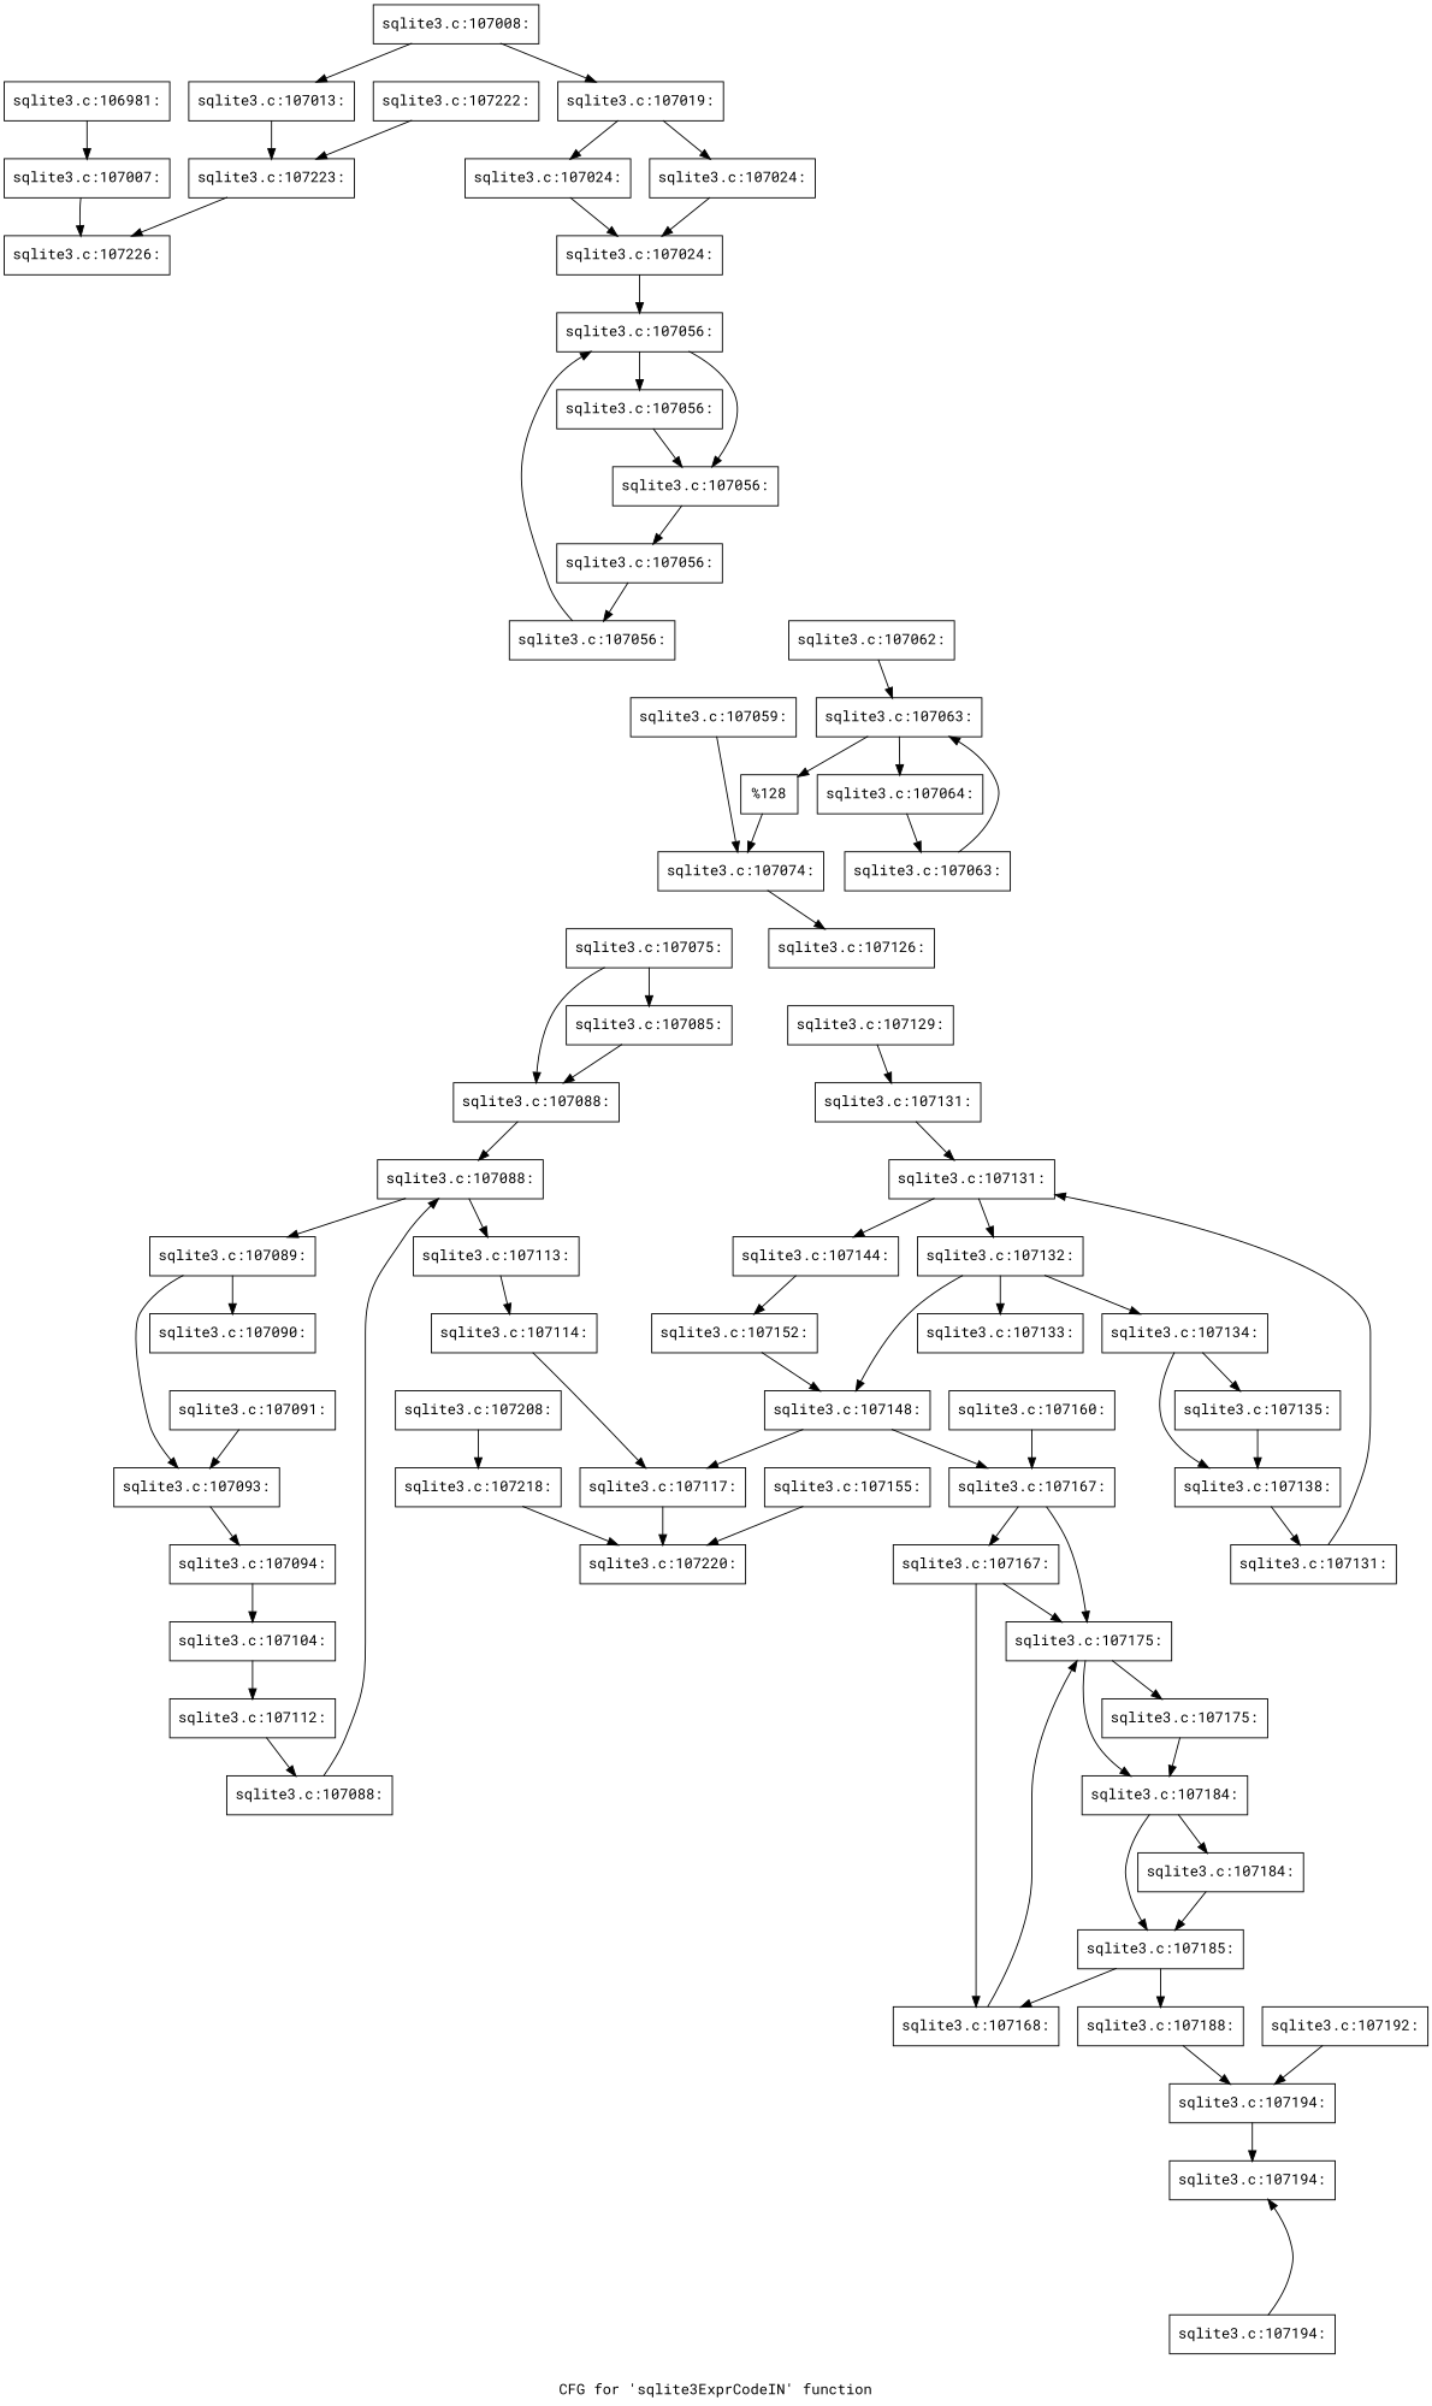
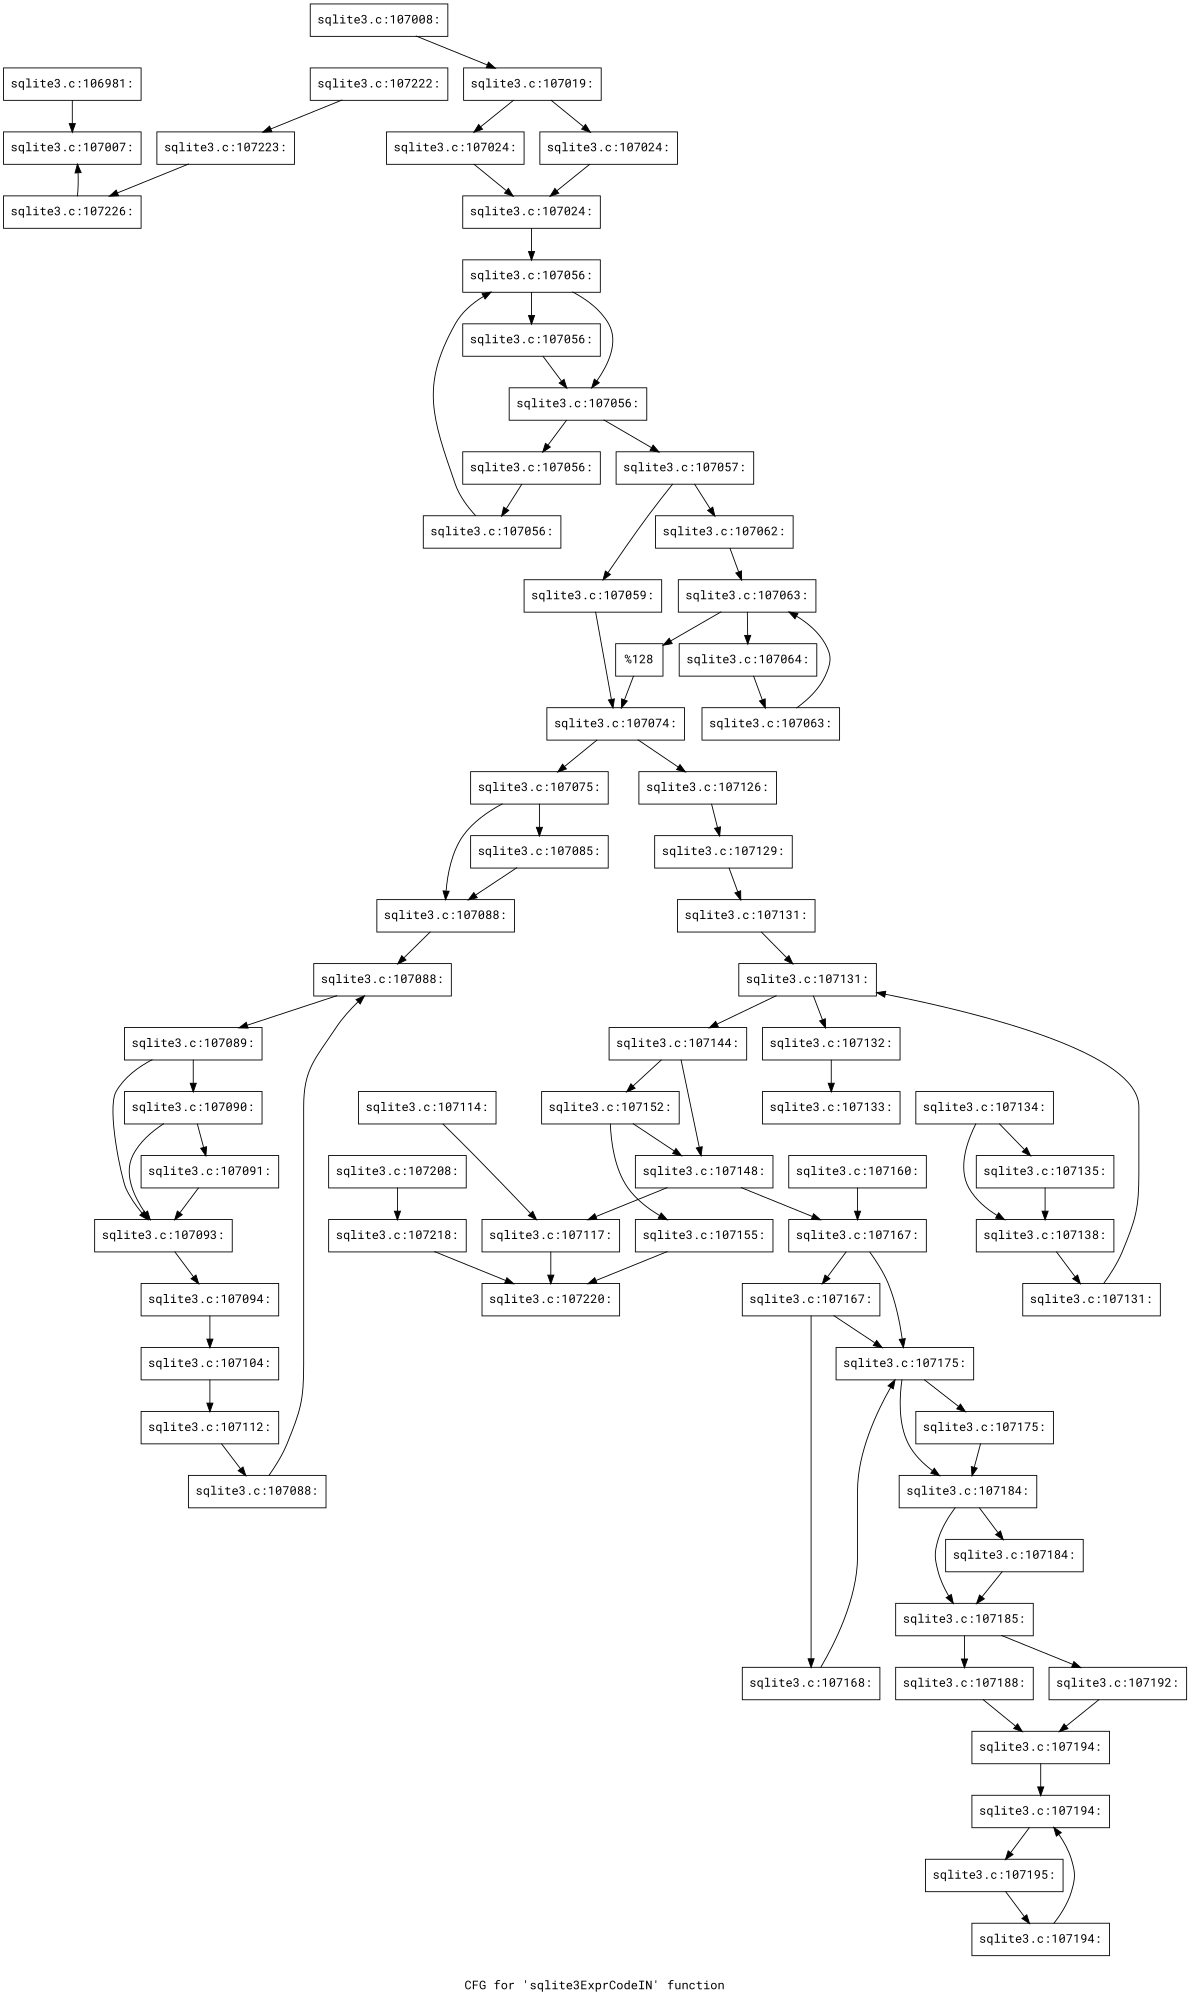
  digraph {
    fontname="Roboto Mono"
    label="CFG for 'sqlite3ExprCodeIN' function"
    node [fontname="Roboto Mono" shape=record]
    edge [fontname="Roboto Mono"]
    n1 [label="{sqlite3.c:106981:}"]
    n2 [label="{sqlite3.c:107007:}"]
    n3 [label="{sqlite3.c:107226:}"]
    n4 [label="{sqlite3.c:107008:}"]
-   n5 [label="{sqlite3.c:107013:}"]
    n6 [label="{sqlite3.c:107019:}"]
    n7 [label="{sqlite3.c:107223:}"]
    n8 [label="{sqlite3.c:107024:}"]
    n9 [label="{sqlite3.c:107024:}"]
    n10 [label="{sqlite3.c:107024:}"]
    n11 [label="{sqlite3.c:107056:}"]
    n12 [label="{sqlite3.c:107056:}"]
    n13 [label="{sqlite3.c:107056:}"]
    n14 [label="{sqlite3.c:107056:}"]
+   n15 [label="{sqlite3.c:107057:}"]
    n16 [label="{sqlite3.c:107056:}"]
    n17 [label="{sqlite3.c:107059:}"]
    n18 [label="{sqlite3.c:107062:}"]
    n19 [label="{sqlite3.c:107074:}"]
    n20 [label="{sqlite3.c:107063:}"]
    n21 [label="{sqlite3.c:107075:}"]
    n22 [label="{sqlite3.c:107126:}"]
    n23 [label="{sqlite3.c:107064:}"]
    n24 [label="{%128}"]
    n25 [label="{sqlite3.c:107085:}"]
    n26 [label="{sqlite3.c:107088:}"]
    n27 [label="{sqlite3.c:107129:}"]
    n28 [label="{sqlite3.c:107063:}"]
    n29 [label="{sqlite3.c:107088:}"]
    n30 [label="{sqlite3.c:107131:}"]
    n31 [label="{sqlite3.c:107089:}"]
-   n32 [label="{sqlite3.c:107113:}"]
    n33 [label="{sqlite3.c:107090:}"]
    n34 [label="{sqlite3.c:107093:}"]
    n35 [label="{sqlite3.c:107114:}"]
    n36 [label="{sqlite3.c:107091:}"]
    n37 [label="{sqlite3.c:107094:}"]
    n38 [label="{sqlite3.c:107117:}"]
    n39 [label="{sqlite3.c:107220:}"]
    n40 [label="{sqlite3.c:107104:}"]
    n41 [label="{sqlite3.c:107112:}"]
    n42 [label="{sqlite3.c:107088:}"]
    n43 [label="{sqlite3.c:107222:}"]
    n44 [label="{sqlite3.c:107131:}"]
    n45 [label="{sqlite3.c:107132:}"]
    n46 [label="{sqlite3.c:107144:}"]
    n47 [label="{sqlite3.c:107133:}"]
    n48 [label="{sqlite3.c:107134:}"]
    n49 [label="{sqlite3.c:107148:}"]
    n50 [label="{sqlite3.c:107152:}"]
    n51 [label="{sqlite3.c:107135:}"]
    n52 [label="{sqlite3.c:107138:}"]
    n53 [label="{sqlite3.c:107167:}"]
    n54 [label="{sqlite3.c:107155:}"]
    n55 [label="{sqlite3.c:107131:}"]
    n56 [label="{sqlite3.c:107167:}"]
    n57 [label="{sqlite3.c:107175:}"]
    n58 [label="{sqlite3.c:107160:}"]
    n59 [label="{sqlite3.c:107168:}"]
    n60 [label="{sqlite3.c:107175:}"]
    n61 [label="{sqlite3.c:107184:}"]
    n62 [label="{sqlite3.c:107184:}"]
    n63 [label="{sqlite3.c:107185:}"]
    n64 [label="{sqlite3.c:107188:}"]
    n65 [label="{sqlite3.c:107192:}"]
    n66 [label="{sqlite3.c:107194:}"]
    n67 [label="{sqlite3.c:107194:}"]
+   n68 [label="{sqlite3.c:107195:}"]
    n69 [label="{sqlite3.c:107194:}"]
    n70 [label="{sqlite3.c:107208:}"]
    n71 [label="{sqlite3.c:107218:}"]
    n1 -> n2
-   n2 -> n3
-   n4 -> n5
+   n3 -> n2
    n4 -> n6
-   n5 -> n7
    n6 -> n8
    n6 -> n9
    n7 -> n3
    n8 -> n10
    n9 -> n10
    n10 -> n11
    n11 -> n12
    n11 -> n13
    n12 -> n13
    n13 -> n14
+   n13 -> n15
    n14 -> n16
+   n15 -> n17
+   n15 -> n18
    n16 -> n11
    n17 -> n19
    n18 -> n20
+   n19 -> n21
    n19 -> n22
    n20 -> n23
    n20 -> n24
    n21 -> n25
    n21 -> n26
+   n22 -> n27
    n23 -> n28
    n24 -> n19
    n25 -> n26
    n26 -> n29
    n27 -> n30
    n28 -> n20
    n29 -> n31
-   n29 -> n32
    n30 -> n44
    n31 -> n33
    n31 -> n34
-   n32 -> n35
+   n33 -> n34
+   n33 -> n36
    n34 -> n37
    n35 -> n38
    n36 -> n34
    n37 -> n40
    n38 -> n39
    n40 -> n41
    n41 -> n42
    n42 -> n29
    n43 -> n7
    n44 -> n45
    n44 -> n46
    n45 -> n47
-   n45 -> n48
-   n45 -> n49
+   n46 -> n49
    n46 -> n50
    n48 -> n51
    n48 -> n52
    n49 -> n38
    n49 -> n53
    n50 -> n49
+   n50 -> n54
    n51 -> n52
    n52 -> n55
    n53 -> n56
    n53 -> n57
    n54 -> n39
    n55 -> n44
    n56 -> n57
    n56 -> n59
    n57 -> n60
    n57 -> n61
    n58 -> n53
    n59 -> n57
    n60 -> n61
    n61 -> n62
    n61 -> n63
    n62 -> n63
    n63 -> n64
-   n63 -> n59
+   n63 -> n65
    n64 -> n66
    n65 -> n66
    n66 -> n67
+   n67 -> n68
+   n68 -> n69
    n69 -> n67
    n70 -> n71
    n71 -> n39
  }
